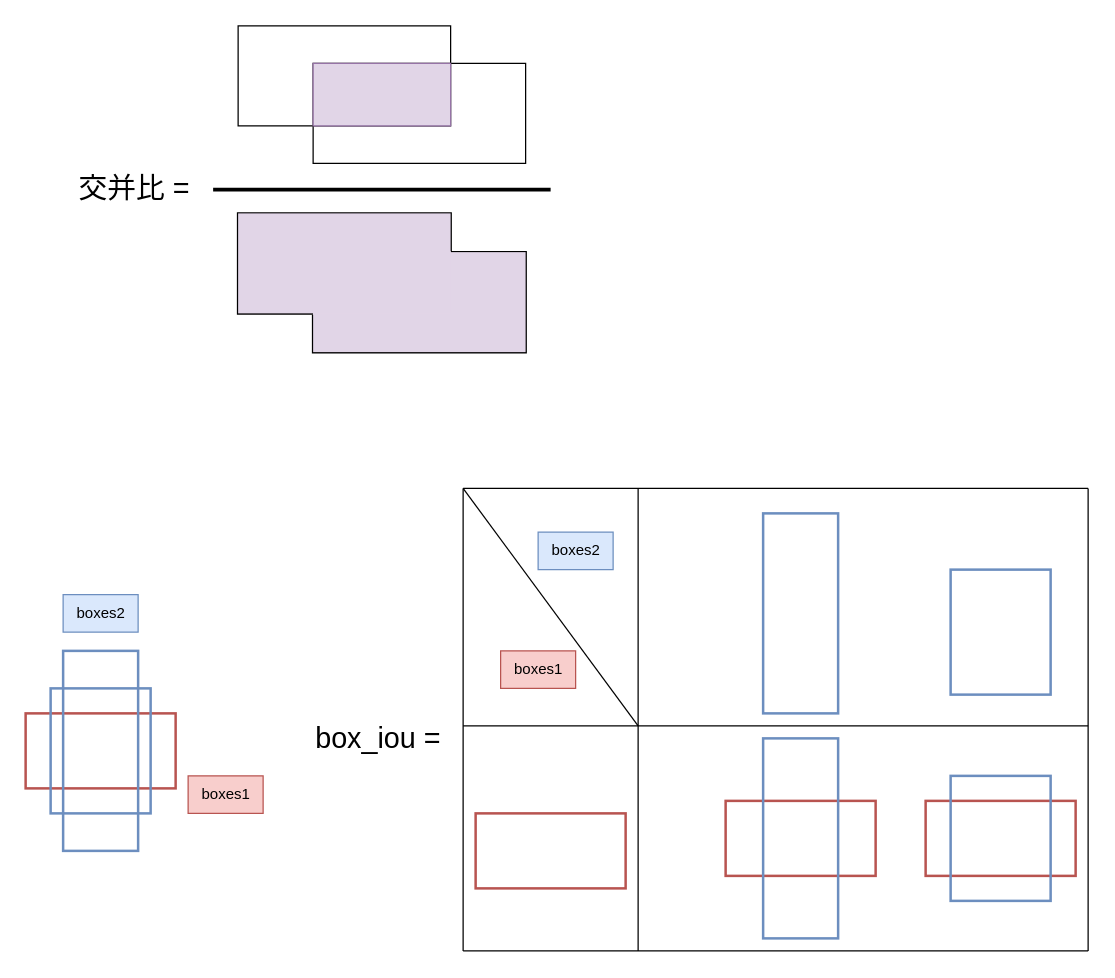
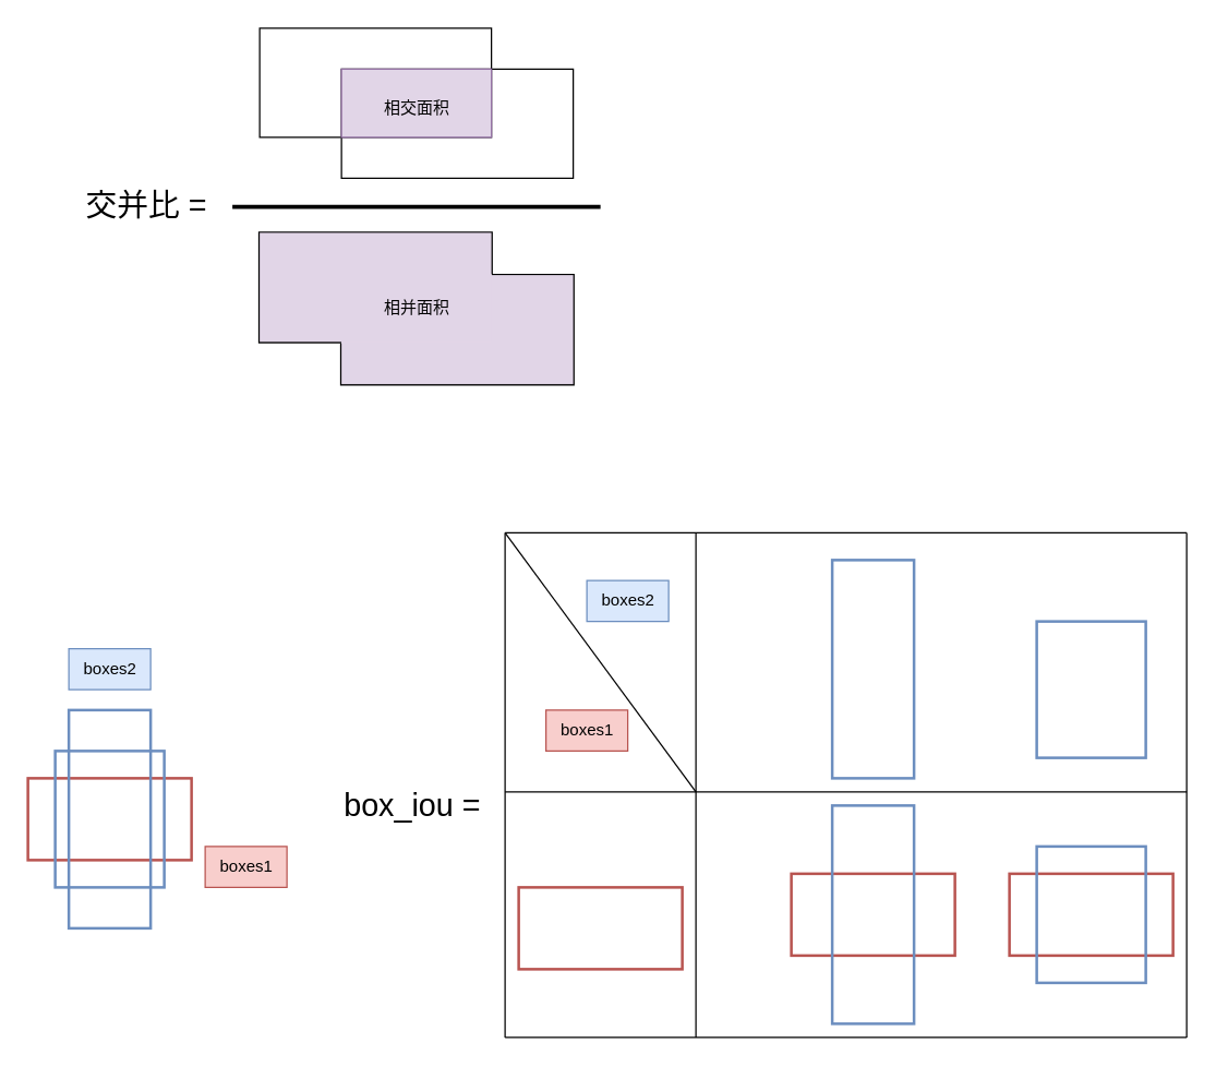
  <mxCell id="0" />
  <mxCell id="1" parent="0" />
  <mxCell id="2" value="" style="rounded=0;whiteSpace=wrap;html=1;strokeWidth=1;fillColor=none;" parent="1" vertex="1"><mxGeometry x="190" y="20" width="170" height="80" as="geometry" /></mxCell>
  <mxCell id="3" value="&lt;font style=&quot;font-size: 23px;&quot;&gt;交并比 =&amp;nbsp;&lt;/font&gt;" style="text;html=1;align=center;verticalAlign=middle;resizable=0;points=[];autosize=1;strokeColor=none;fillColor=none;strokeWidth=6;" parent="1" vertex="1"><mxGeometry x="50" y="130" width="120" height="40" as="geometry" /></mxCell>
  <mxCell id="4" value="" style="endArrow=none;html=1;rounded=0;fontSize=23;strokeWidth=3;" parent="1" edge="1"><mxGeometry width="50" height="50" relative="1" as="geometry"><mxPoint x="170" y="151" as="sourcePoint" /><mxPoint x="440" y="151" as="targetPoint" /></mxGeometry></mxCell>
  <mxCell id="5" value="" style="rounded=0;whiteSpace=wrap;html=1;strokeWidth=1;fillColor=none;" parent="1" vertex="1"><mxGeometry x="250" y="50" width="170" height="80" as="geometry" /></mxCell>
  <mxCell id="6" value="" style="rounded=0;whiteSpace=wrap;html=1;strokeWidth=1;fillColor=#e1d5e7;strokeColor=#9673a6;" parent="1" vertex="1"><mxGeometry x="250" y="50" width="110" height="50" as="geometry" /></mxCell>
  <mxCell id="7" value="" style="endArrow=none;html=1;rounded=0;strokeWidth=2;fontSize=23;" parent="1" edge="1"><mxGeometry width="50" height="50" relative="1" as="geometry"><mxPoint x="360" y="201" as="sourcePoint" /><mxPoint x="250" y="251" as="targetPoint" /><Array as="points"><mxPoint x="420" y="201" /><mxPoint x="420" y="281" /><mxPoint x="250" y="281" /></Array></mxGeometry></mxCell>
  <mxCell id="8" value="" style="endArrow=none;html=1;rounded=0;strokeWidth=2;fontSize=23;" parent="1" edge="1"><mxGeometry width="50" height="50" relative="1" as="geometry"><mxPoint x="250" y="250" as="sourcePoint" /><mxPoint x="360" y="200" as="targetPoint" /><Array as="points"><mxPoint x="190" y="250" /><mxPoint x="190" y="170" /><mxPoint x="360" y="170" /></Array></mxGeometry></mxCell>
  <mxCell id="9" value="" style="rounded=0;whiteSpace=wrap;html=1;strokeWidth=2;fillColor=#e1d5e7;strokeColor=none;" parent="1" vertex="1"><mxGeometry x="250" y="201" width="170" height="80" as="geometry" /></mxCell>
  <mxCell id="10" value="" style="rounded=0;whiteSpace=wrap;html=1;strokeWidth=2;fillColor=#e1d5e7;strokeColor=none;" parent="1" vertex="1"><mxGeometry x="190" y="170" width="170" height="80" as="geometry" /></mxCell>
+ <mxCell id="11" value="&lt;span style=&quot;font-size: 12px;&quot;&gt;相交面积&lt;/span&gt;" style="text;html=1;align=center;verticalAlign=middle;resizable=0;points=[];autosize=1;strokeColor=none;fillColor=none;fontSize=23;" parent="1" vertex="1"><mxGeometry x="270" y="55" width="70" height="40" as="geometry" /></mxCell>
+ <mxCell id="12" value="&lt;span style=&quot;font-size: 12px;&quot;&gt;相并面积&lt;/span&gt;" style="text;html=1;align=center;verticalAlign=middle;resizable=0;points=[];autosize=1;strokeColor=none;fillColor=none;fontSize=23;" parent="1" vertex="1"><mxGeometry x="270" y="201" width="70" height="40" as="geometry" /></mxCell>
  <mxCell id="13" value="" style="rounded=0;whiteSpace=wrap;html=1;strokeColor=#b85450;strokeWidth=2;fontSize=23;fillColor=none;" parent="1" vertex="1"><mxGeometry x="20" y="570" width="120" height="60" as="geometry" /></mxCell>
  <mxCell id="14" value="" style="rounded=0;whiteSpace=wrap;html=1;strokeColor=#6c8ebf;strokeWidth=2;fontSize=23;fillColor=none;" parent="1" vertex="1"><mxGeometry x="40" y="550" width="80" height="100" as="geometry" /></mxCell>
  <mxCell id="15" value="" style="rounded=0;whiteSpace=wrap;html=1;strokeColor=#6c8ebf;strokeWidth=2;fontSize=23;fillColor=none;" parent="1" vertex="1"><mxGeometry x="50" y="520" width="60" height="160" as="geometry" /></mxCell>
  <mxCell id="16" value="boxes1" style="text;html=1;align=center;verticalAlign=middle;resizable=0;points=[];autosize=1;strokeColor=#b85450;fillColor=#f8cecc;" vertex="1" parent="1"><mxGeometry x="150" y="620" width="60" height="30" as="geometry" /></mxCell>
  <mxCell id="17" value="boxes2" style="text;html=1;align=center;verticalAlign=middle;resizable=0;points=[];autosize=1;strokeColor=#6c8ebf;fillColor=#dae8fc;" vertex="1" parent="1"><mxGeometry x="50" y="475" width="60" height="30" as="geometry" /></mxCell>
  <mxCell id="18" value="&lt;font style=&quot;font-size: 23px;&quot;&gt;box_iou =&amp;nbsp;&lt;/font&gt;" style="text;html=1;align=center;verticalAlign=middle;resizable=0;points=[];autosize=1;strokeColor=none;fillColor=none;" vertex="1" parent="1"><mxGeometry x="240" y="570" width="130" height="40" as="geometry" /></mxCell>
  <mxCell id="19" value="boxes1" style="text;html=1;align=center;verticalAlign=middle;resizable=0;points=[];autosize=1;strokeColor=#b85450;fillColor=#f8cecc;" vertex="1" parent="1"><mxGeometry x="400" y="520" width="60" height="30" as="geometry" /></mxCell>
  <mxCell id="20" value="boxes2" style="text;html=1;align=center;verticalAlign=middle;resizable=0;points=[];autosize=1;strokeColor=#6c8ebf;fillColor=#dae8fc;" vertex="1" parent="1"><mxGeometry x="430" y="425" width="60" height="30" as="geometry" /></mxCell>
  <mxCell id="21" value="" style="rounded=0;whiteSpace=wrap;html=1;strokeColor=#b85450;strokeWidth=2;fontSize=23;fillColor=none;" vertex="1" parent="1"><mxGeometry x="380" y="650" width="120" height="60" as="geometry" /></mxCell>
  <mxCell id="22" value="" style="rounded=0;whiteSpace=wrap;html=1;strokeColor=#6c8ebf;strokeWidth=2;fontSize=23;fillColor=none;" vertex="1" parent="1"><mxGeometry x="610" y="410" width="60" height="160" as="geometry" /></mxCell>
  <mxCell id="23" value="" style="rounded=0;whiteSpace=wrap;html=1;strokeColor=#6c8ebf;strokeWidth=2;fontSize=23;fillColor=none;" vertex="1" parent="1"><mxGeometry x="760" y="455" width="80" height="100" as="geometry" /></mxCell>
  <mxCell id="24" value="" style="rounded=0;whiteSpace=wrap;html=1;strokeColor=#b85450;strokeWidth=2;fontSize=23;fillColor=none;" vertex="1" parent="1"><mxGeometry x="580" y="640" width="120" height="60" as="geometry" /></mxCell>
  <mxCell id="25" value="" style="rounded=0;whiteSpace=wrap;html=1;strokeColor=#6c8ebf;strokeWidth=2;fontSize=23;fillColor=none;" vertex="1" parent="1"><mxGeometry x="610" y="590" width="60" height="160" as="geometry" /></mxCell>
  <mxCell id="26" value="" style="rounded=0;whiteSpace=wrap;html=1;strokeColor=#b85450;strokeWidth=2;fontSize=23;fillColor=none;" vertex="1" parent="1"><mxGeometry x="740" y="640" width="120" height="60" as="geometry" /></mxCell>
  <mxCell id="27" value="" style="rounded=0;whiteSpace=wrap;html=1;strokeColor=#6c8ebf;strokeWidth=2;fontSize=23;fillColor=none;" vertex="1" parent="1"><mxGeometry x="760" y="620" width="80" height="100" as="geometry" /></mxCell>
  <mxCell id="28" value="" style="endArrow=none;html=1;rounded=0;strokeWidth=1;" edge="1" parent="1"><mxGeometry width="50" height="50" relative="1" as="geometry"><mxPoint x="370" y="390" as="sourcePoint" /><mxPoint x="510" y="580" as="targetPoint" /></mxGeometry></mxCell>
  <mxCell id="29" value="" style="endArrow=none;html=1;rounded=0;strokeWidth=1;" edge="1" parent="1"><mxGeometry width="50" height="50" relative="1" as="geometry"><mxPoint x="370" y="580" as="sourcePoint" /><mxPoint x="870" y="580" as="targetPoint" /></mxGeometry></mxCell>
  <mxCell id="30" value="" style="endArrow=none;html=1;rounded=0;strokeWidth=1;" edge="1" parent="1"><mxGeometry width="50" height="50" relative="1" as="geometry"><mxPoint x="510" y="760" as="sourcePoint" /><mxPoint x="510" y="390" as="targetPoint" /></mxGeometry></mxCell>
  <mxCell id="31" value="" style="endArrow=none;html=1;rounded=0;strokeWidth=1;" edge="1" parent="1"><mxGeometry width="50" height="50" relative="1" as="geometry"><mxPoint x="870" y="390" as="sourcePoint" /><mxPoint x="370" y="390" as="targetPoint" /></mxGeometry></mxCell>
  <mxCell id="32" value="" style="endArrow=none;html=1;rounded=0;strokeWidth=1;" edge="1" parent="1"><mxGeometry width="50" height="50" relative="1" as="geometry"><mxPoint x="370" y="760" as="sourcePoint" /><mxPoint x="870" y="760" as="targetPoint" /></mxGeometry></mxCell>
  <mxCell id="33" value="" style="endArrow=none;html=1;rounded=0;strokeWidth=1;" edge="1" parent="1"><mxGeometry width="50" height="50" relative="1" as="geometry"><mxPoint x="870" y="760" as="sourcePoint" /><mxPoint x="870" y="390" as="targetPoint" /></mxGeometry></mxCell>
  <mxCell id="34" value="" style="endArrow=none;html=1;rounded=0;strokeWidth=1;" edge="1" parent="1"><mxGeometry width="50" height="50" relative="1" as="geometry"><mxPoint x="370" y="760" as="sourcePoint" /><mxPoint x="370" y="390" as="targetPoint" /></mxGeometry></mxCell>
